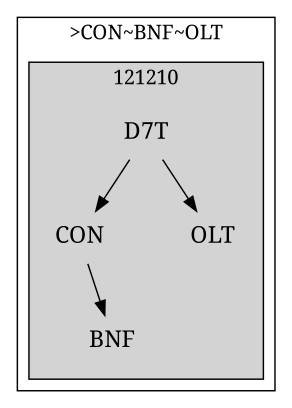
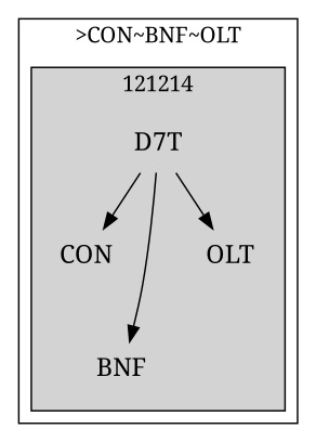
  strict digraph {
    compound=false
    fontname="Noto Serif"
    labelloc=t
    node [fontname="Noto Serif" fontsize=16 shape=plaintext]
    edge [fontname="Noto Serif"]
    n1 [label=CON]
    n2 [label=BNF]
    n3 [label=D7T]
    n4 [label=OLT]
    subgraph cluster_1 {
      label=">CON~BNF~OLT"
      subgraph cluster_2 {
-       label=121210
+       label=121214
        style=filled
        n1
        n2
        n3
        n4
      }
    }
    n3 -> n1
-   n1 -> n2
+   n3 -> n2
    n3 -> n4
  }
